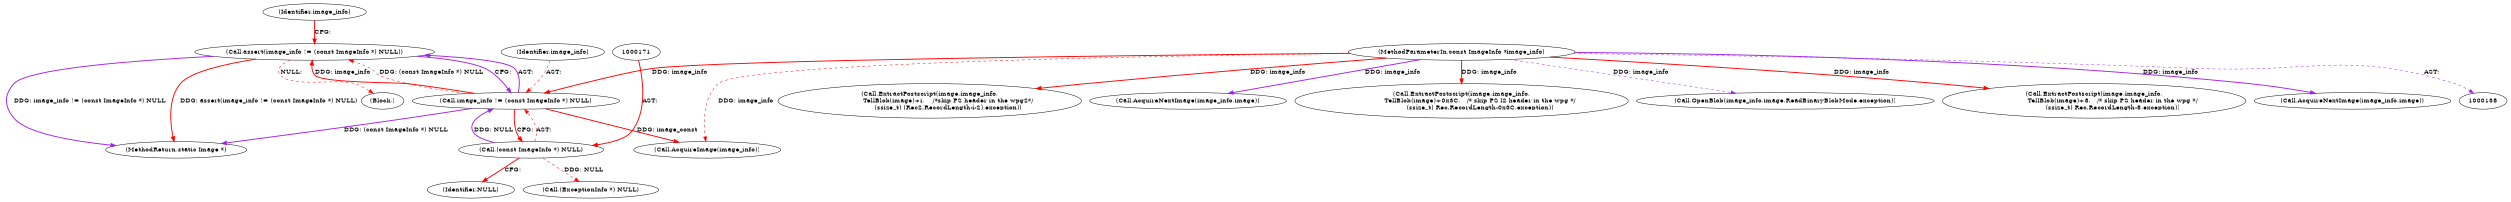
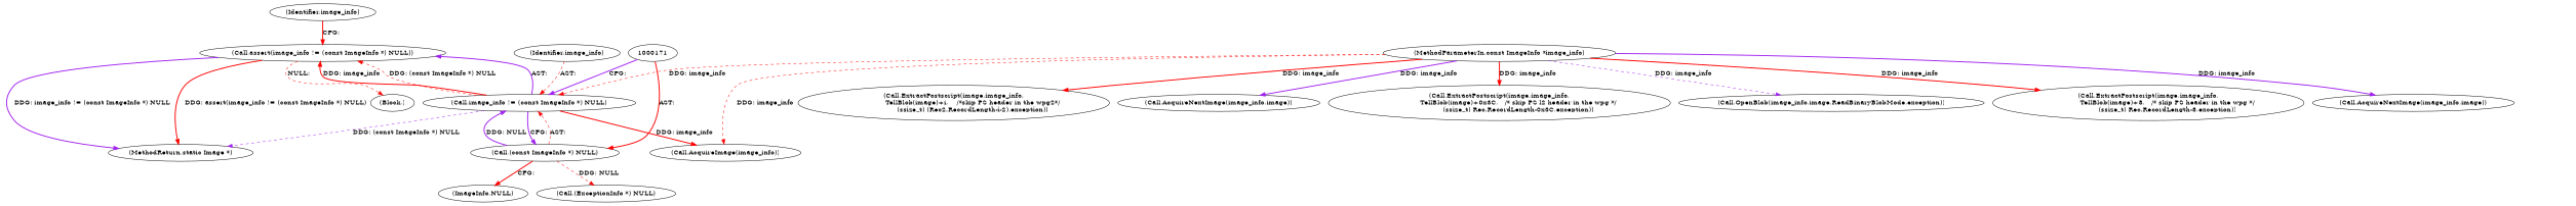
  digraph {
    edge [color=red style=bold]
    n1 [label="(Call,assert(image_info != (const ImageInfo *) NULL))"]
    n2 [label="(Call,image_info != (const ImageInfo *) NULL)"]
    n3 [label="(Block,)"]
    n4 [label="(MethodReturn,static Image *)"]
    n5 [label="(Call,(const ImageInfo *) NULL)"]
    n6 [label="(Call,AcquireImage(image_info))"]
-   n7 [label="(Identifier,NULL)"]
+   n7 [label="(ImageInfo,NULL)"]
    n8 [label="(Call,(ExceptionInfo *) NULL)"]
    n9 [label="(MethodParameterIn,const ImageInfo *image_info)"]
    n10 [label="(Call,ExtractPostscript(image,image_info,\n                  TellBlob(image)+i,    /*skip PS header in the wpg2*/\n                  (ssize_t) (Rec2.RecordLength-i-2),exception))"]
    n11 [label="(Call,AcquireNextImage(image_info,image))"]
    n12 [label="(Call,ExtractPostscript(image,image_info,\n                  TellBlob(image)+0x3C,   /* skip PS l2 header in the wpg */\n                  (ssize_t) Rec.RecordLength-0x3C,exception))"]
    n13 [label="(Call,OpenBlob(image_info,image,ReadBinaryBlobMode,exception))"]
    n14 [label="(Call,ExtractPostscript(image,image_info,\n                  TellBlob(image)+8,   /* skip PS header in the wpg */\n                  (ssize_t) Rec.RecordLength-8,exception))"]
    n15 [label="(Call,AcquireNextImage(image_info,image))"]
-   1000138
    n17 [label="(Identifier,image_info)"]
    n18 [label="(Identifier,image_info)"]
    1000171
-   n1 -> n2 [color=purple label="CFG: "]
+   1000171 -> n2 [color=purple label="CFG: "]
    n1 -> n3 [label="NULL: " style=dashed]
    n1 -> n4 [color=purple label="DDG: image_info != (const ImageInfo *) NULL"]
    n1 -> n4 [label="DDG: assert(image_info != (const ImageInfo *) NULL)"]
    n2 -> n1 [color=purple label="AST: "]
    n2 -> n1 [label="DDG: image_info"]
    n2 -> n1 [label="DDG: (const ImageInfo *) NULL" style=dashed]
-   n2 -> n4 [color=purple label="DDG: (const ImageInfo *) NULL"]
-   n2 -> n5 [label="CFG: "]
-   n2 -> n6 [label="DDG: image_const"]
+   n2 -> n4 [color=purple label="DDG: (const ImageInfo *) NULL" style=dashed]
+   n2 -> n5 [color=purple label="CFG: "]
+   n2 -> n6 [label="DDG: image_info"]
    n5 -> n2 [label="AST: " style=dashed]
    n5 -> n2 [color=purple label="DDG: NULL"]
    n5 -> n7 [label="CFG: "]
    n5 -> n8 [label="DDG: NULL" style=dashed]
-   n9 -> n2 [label="DDG: image_info"]
+   n9 -> n2 [label="DDG: image_info" style=dashed]
    n9 -> n6 [label="DDG: image_info" style=dashed]
    n9 -> n10 [label="DDG: image_info"]
    n9 -> n11 [color=purple label="DDG: image_info"]
    n9 -> n12 [label="DDG: image_info"]
    n9 -> n13 [color=purple label="DDG: image_info" style=dashed]
    n9 -> n14 [label="DDG: image_info"]
    n9 -> n15 [color=purple label="DDG: image_info"]
-   n9 -> 1000138 [color=purple label="AST: " style=dashed]
    n17 -> n1 [label="CFG: "]
    n18 -> n2 [label="AST: " style=dashed]
    1000171 -> n5 [label="AST: "]
  }
